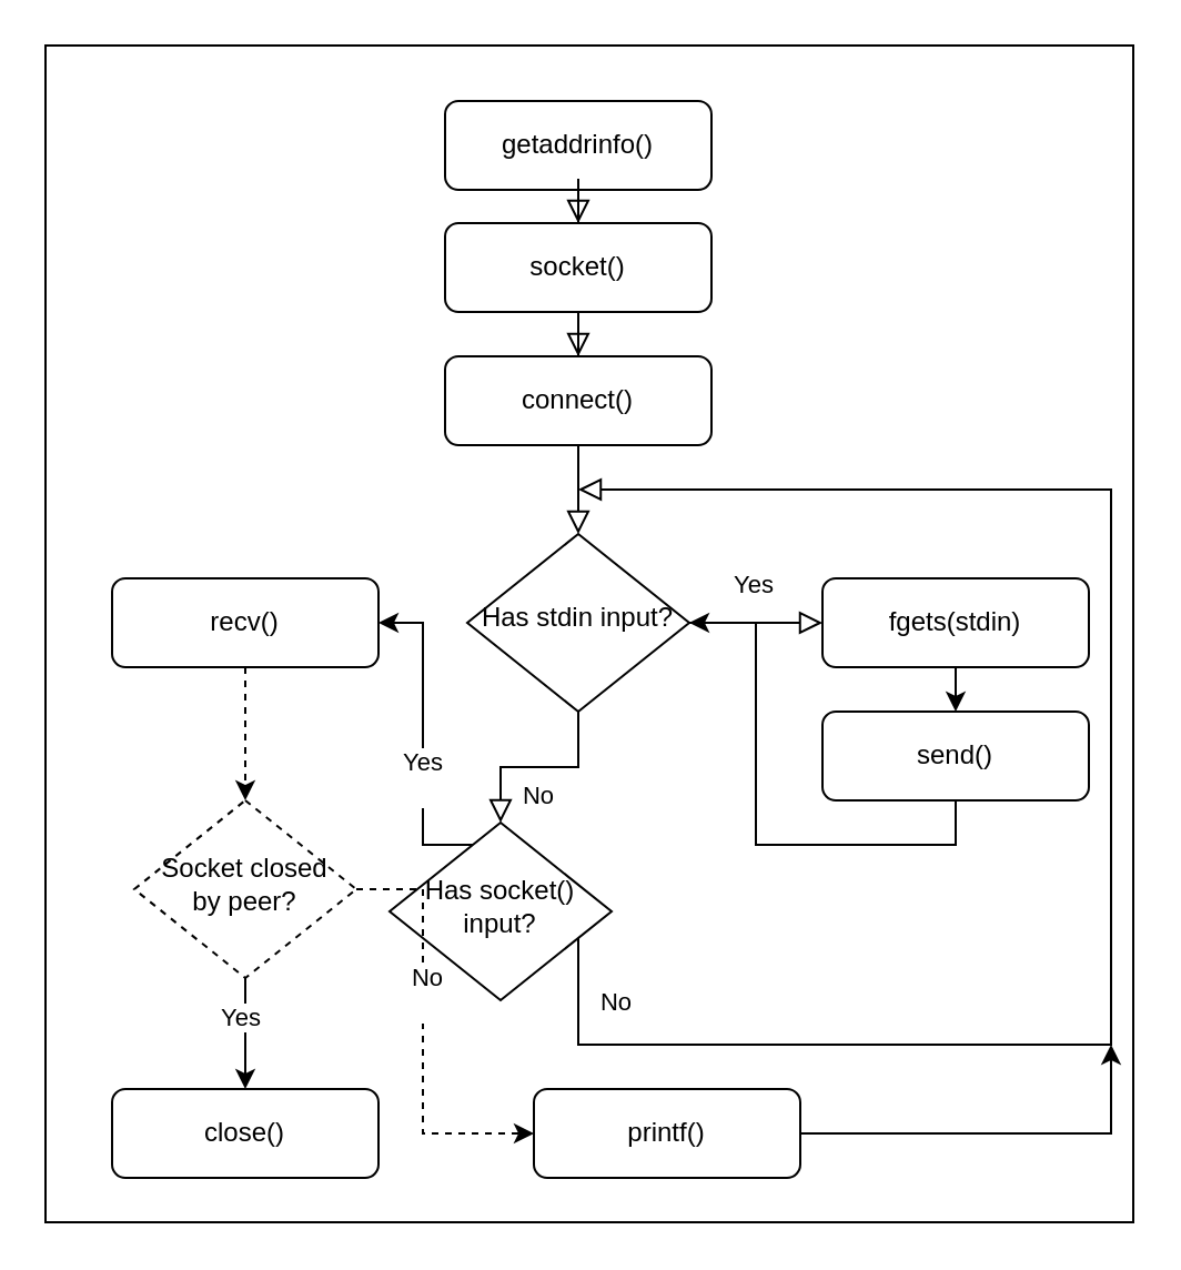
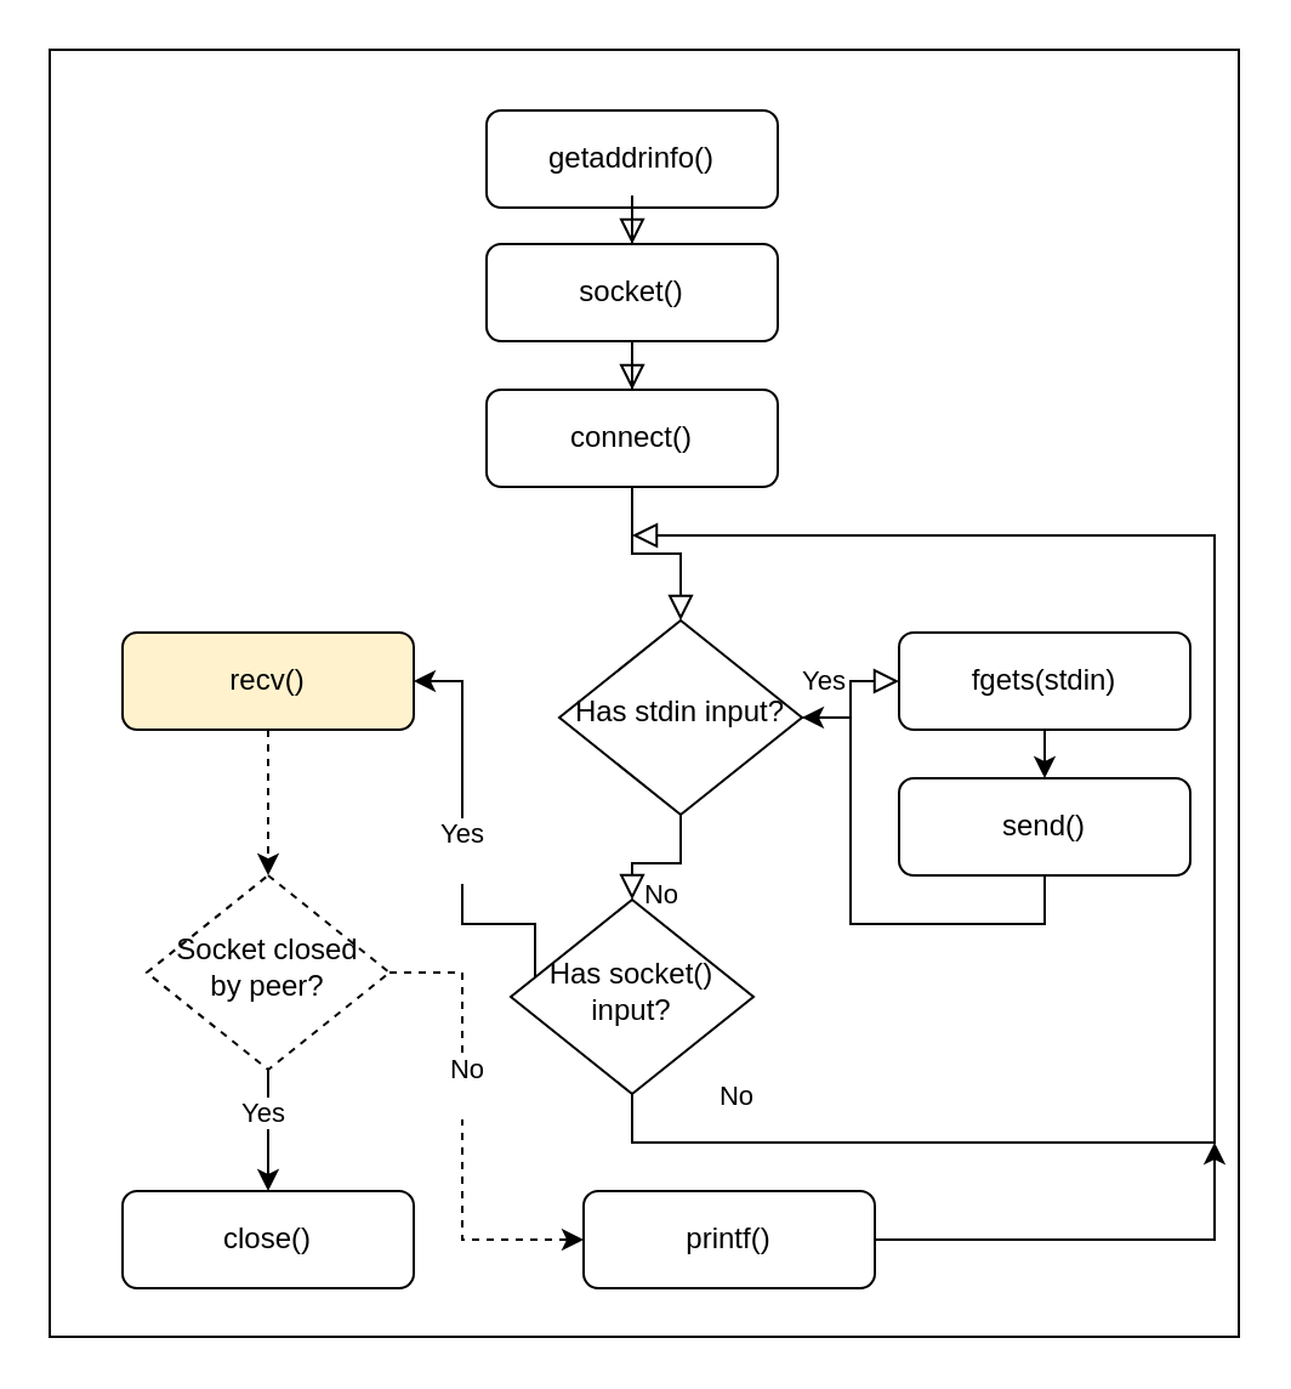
  <mxCell id="0" />
  <mxCell id="1" parent="0" />
  <mxCell id="2" value="" style="group" vertex="1" connectable="0" parent="1"><mxGeometry x="50" y="30" width="460" height="520" as="geometry" /></mxCell>
  <mxCell id="3" value="&lt;meta charset=&quot;utf-8&quot;&gt;&lt;span style=&quot;color: rgb(0, 0, 0); font-family: Helvetica; font-size: 11px; font-style: normal; font-variant-ligatures: normal; font-variant-caps: normal; font-weight: 400; letter-spacing: normal; orphans: 2; text-align: center; text-indent: 0px; text-transform: none; widows: 2; word-spacing: 0px; -webkit-text-stroke-width: 0px; white-space: nowrap; background-color: rgb(251, 251, 251); text-decoration-thickness: initial; text-decoration-style: initial; text-decoration-color: initial; display: inline !important; float: none;&quot;&gt;e&lt;/span&gt;" style="rounded=0;whiteSpace=wrap;html=1;" vertex="1" parent="2"><mxGeometry x="-30" y="-10" width="490" height="530" as="geometry" /></mxCell>
  <mxCell id="4" value="" style="rounded=0;html=1;jettySize=auto;orthogonalLoop=1;fontSize=11;endArrow=block;endFill=0;endSize=8;strokeWidth=1;shadow=0;labelBackgroundColor=none;edgeStyle=orthogonalEdgeStyle;" parent="2" source="17" target="8" edge="1"><mxGeometry relative="1" as="geometry" /></mxCell>
  <mxCell id="5" value="getaddrinfo()" style="rounded=1;whiteSpace=wrap;html=1;fontSize=12;glass=0;strokeWidth=1;shadow=0;" parent="2" vertex="1"><mxGeometry x="150" y="15" width="120" height="40" as="geometry" /></mxCell>
  <mxCell id="6" value="No&lt;div&gt;&lt;br&gt;&lt;/div&gt;" style="rounded=0;html=1;jettySize=auto;orthogonalLoop=1;fontSize=11;endArrow=block;endFill=0;endSize=8;strokeWidth=1;shadow=0;labelBackgroundColor=none;edgeStyle=orthogonalEdgeStyle;" parent="2" source="8" target="13" edge="1"><mxGeometry y="20" relative="1" as="geometry"><mxPoint as="offset" /></mxGeometry></mxCell>
  <mxCell id="7" value="Yes&lt;div&gt;&lt;br&gt;&lt;/div&gt;" style="edgeStyle=orthogonalEdgeStyle;rounded=0;html=1;jettySize=auto;orthogonalLoop=1;fontSize=11;endArrow=block;endFill=0;endSize=8;strokeWidth=1;shadow=0;labelBackgroundColor=none;" parent="2" source="8" target="10" edge="1"><mxGeometry y="10" relative="1" as="geometry"><mxPoint x="-1" as="offset" /></mxGeometry></mxCell>
- <mxCell id="8" value="Has stdin input?" style="rhombus;whiteSpace=wrap;html=1;shadow=0;fontFamily=Helvetica;fontSize=12;align=center;strokeWidth=1;spacing=6;spacingTop=-4;" parent="2" vertex="1"><mxGeometry x="160" y="210" width="100" height="80" as="geometry" /></mxCell>
+ <mxCell id="8" value="Has stdin input?" style="rhombus;whiteSpace=wrap;html=1;shadow=0;fontFamily=Helvetica;fontSize=12;align=center;strokeWidth=1;spacing=6;spacingTop=-4;" parent="2" vertex="1"><mxGeometry x="180" y="225" width="100" height="80" as="geometry" /></mxCell>
  <mxCell id="9" style="edgeStyle=orthogonalEdgeStyle;rounded=0;orthogonalLoop=1;jettySize=auto;html=1;exitX=0.5;exitY=1;exitDx=0;exitDy=0;entryX=0.5;entryY=0;entryDx=0;entryDy=0;" edge="1" parent="2" source="10" target="19"><mxGeometry relative="1" as="geometry" /></mxCell>
  <mxCell id="10" value="fgets(stdin)" style="rounded=1;whiteSpace=wrap;html=1;fontSize=12;glass=0;strokeWidth=1;shadow=0;" parent="2" vertex="1"><mxGeometry x="320" y="230" width="120" height="40" as="geometry" /></mxCell>
  <mxCell id="11" value="No" style="rounded=0;html=1;jettySize=auto;orthogonalLoop=1;fontSize=11;endArrow=block;endFill=0;endSize=8;strokeWidth=1;shadow=0;labelBackgroundColor=none;edgeStyle=orthogonalEdgeStyle;" parent="2" source="13" edge="1"><mxGeometry x="-0.832" y="19" relative="1" as="geometry"><mxPoint as="offset" /><mxPoint x="210" y="190" as="targetPoint" /><Array as="points"><mxPoint x="210" y="440" /><mxPoint x="450" y="440" /><mxPoint x="450" y="190" /></Array></mxGeometry></mxCell>
  <mxCell id="12" value="Yes&lt;div&gt;&lt;br&gt;&lt;/div&gt;" style="edgeStyle=orthogonalEdgeStyle;rounded=0;orthogonalLoop=1;jettySize=auto;html=1;exitX=0;exitY=0.5;exitDx=0;exitDy=0;entryX=1;entryY=0.5;entryDx=0;entryDy=0;" edge="1" parent="2" target="26"><mxGeometry relative="1" as="geometry"><mxPoint x="170" y="380" as="sourcePoint" /><mxPoint x="130" y="250" as="targetPoint" /><Array as="points"><mxPoint x="170" y="350" /><mxPoint x="140" y="350" /><mxPoint x="140" y="250" /></Array></mxGeometry></mxCell>
- <mxCell id="13" value="Has socket() input?" style="rhombus;whiteSpace=wrap;html=1;shadow=0;fontFamily=Helvetica;fontSize=12;align=center;strokeWidth=1;spacing=6;spacingTop=-4;" parent="2" vertex="1"><mxGeometry x="125" y="340" width="100" height="80" as="geometry" /></mxCell>
+ <mxCell id="13" value="Has socket() input?" style="rhombus;whiteSpace=wrap;html=1;shadow=0;fontFamily=Helvetica;fontSize=12;align=center;strokeWidth=1;spacing=6;spacingTop=-4;" parent="2" vertex="1"><mxGeometry x="160" y="340" width="100" height="80" as="geometry" /></mxCell>
  <mxCell id="14" value="" style="rounded=0;html=1;jettySize=auto;orthogonalLoop=1;fontSize=11;endArrow=block;endFill=0;endSize=8;strokeWidth=1;shadow=0;labelBackgroundColor=none;edgeStyle=orthogonalEdgeStyle;" edge="1" parent="2" source="5" target="15"><mxGeometry relative="1" as="geometry"><mxPoint x="210" y="40" as="sourcePoint" /><mxPoint x="210" y="140" as="targetPoint" /></mxGeometry></mxCell>
  <mxCell id="15" value="socket()" style="rounded=1;whiteSpace=wrap;html=1;fontSize=12;glass=0;strokeWidth=1;shadow=0;" vertex="1" parent="2"><mxGeometry x="150" y="70" width="120" height="40" as="geometry" /></mxCell>
  <mxCell id="16" value="" style="rounded=0;html=1;jettySize=auto;orthogonalLoop=1;fontSize=11;endArrow=block;endFill=0;endSize=8;strokeWidth=1;shadow=0;labelBackgroundColor=none;edgeStyle=orthogonalEdgeStyle;" edge="1" parent="2" source="15" target="17"><mxGeometry relative="1" as="geometry"><mxPoint x="210" y="110" as="sourcePoint" /><mxPoint x="210" y="210" as="targetPoint" /></mxGeometry></mxCell>
  <mxCell id="17" value="connect()" style="rounded=1;whiteSpace=wrap;html=1;fontSize=12;glass=0;strokeWidth=1;shadow=0;" vertex="1" parent="2"><mxGeometry x="150" y="130" width="120" height="40" as="geometry" /></mxCell>
  <mxCell id="18" style="edgeStyle=orthogonalEdgeStyle;rounded=0;orthogonalLoop=1;jettySize=auto;html=1;exitX=0.5;exitY=1;exitDx=0;exitDy=0;" edge="1" parent="2" source="19" target="8"><mxGeometry relative="1" as="geometry" /></mxCell>
  <mxCell id="19" value="send()" style="rounded=1;whiteSpace=wrap;html=1;fontSize=12;glass=0;strokeWidth=1;shadow=0;" vertex="1" parent="2"><mxGeometry x="320" y="290" width="120" height="40" as="geometry" /></mxCell>
  <mxCell id="20" style="edgeStyle=orthogonalEdgeStyle;rounded=0;orthogonalLoop=1;jettySize=auto;html=1;exitX=0.5;exitY=1;exitDx=0;exitDy=0;entryX=0.5;entryY=0;entryDx=0;entryDy=0;" edge="1" parent="2" source="24" target="27"><mxGeometry relative="1" as="geometry" /></mxCell>
  <mxCell id="21" value="Yes" style="edgeLabel;html=1;align=center;verticalAlign=middle;resizable=0;points=[];" vertex="1" connectable="0" parent="20"><mxGeometry x="-0.277" y="-3" relative="1" as="geometry"><mxPoint y="-1" as="offset" /></mxGeometry></mxCell>
  <mxCell id="22" style="edgeStyle=orthogonalEdgeStyle;rounded=0;orthogonalLoop=1;jettySize=auto;html=1;exitX=1;exitY=0.5;exitDx=0;exitDy=0;entryX=0;entryY=0.5;entryDx=0;entryDy=0;dashed=1;" edge="1" parent="2" source="24" target="29"><mxGeometry relative="1" as="geometry"><Array as="points"><mxPoint x="140" y="370" /><mxPoint x="140" y="480" /></Array></mxGeometry></mxCell>
  <mxCell id="23" value="No&lt;div&gt;&lt;br&gt;&lt;/div&gt;" style="edgeLabel;html=1;align=center;verticalAlign=middle;resizable=0;points=[];" vertex="1" connectable="0" parent="22"><mxGeometry x="-0.2" y="1" relative="1" as="geometry"><mxPoint as="offset" /></mxGeometry></mxCell>
  <mxCell id="24" value="Socket closed by peer?" style="rhombus;whiteSpace=wrap;html=1;shadow=0;fontFamily=Helvetica;fontSize=12;align=center;strokeWidth=1;spacing=6;spacingTop=-4;dashed=1;" vertex="1" parent="2"><mxGeometry x="10" y="330" width="100" height="80" as="geometry" /></mxCell>
  <mxCell id="25" style="edgeStyle=orthogonalEdgeStyle;rounded=0;orthogonalLoop=1;jettySize=auto;html=1;exitX=0.5;exitY=1;exitDx=0;exitDy=0;dashed=1;" edge="1" parent="2" source="26" target="24"><mxGeometry relative="1" as="geometry" /></mxCell>
- <mxCell id="26" value="recv()" style="rounded=1;whiteSpace=wrap;html=1;fontSize=12;glass=0;strokeWidth=1;shadow=0;" vertex="1" parent="2"><mxGeometry y="230" width="120" height="40" as="geometry" /></mxCell>
+ <mxCell id="26" value="recv()" style="rounded=1;whiteSpace=wrap;html=1;fontSize=12;glass=0;strokeWidth=1;shadow=0;fillColor=#fff2cc;" vertex="1" parent="2"><mxGeometry y="230" width="120" height="40" as="geometry" /></mxCell>
  <mxCell id="27" value="close()" style="rounded=1;whiteSpace=wrap;html=1;fontSize=12;glass=0;strokeWidth=1;shadow=0;" vertex="1" parent="2"><mxGeometry y="460" width="120" height="40" as="geometry" /></mxCell>
  <mxCell id="28" style="edgeStyle=orthogonalEdgeStyle;rounded=0;orthogonalLoop=1;jettySize=auto;html=1;exitX=1;exitY=0.5;exitDx=0;exitDy=0;" edge="1" parent="2" source="29"><mxGeometry relative="1" as="geometry"><mxPoint x="450" y="440" as="targetPoint" /><Array as="points"><mxPoint x="450" y="480" /></Array></mxGeometry></mxCell>
  <mxCell id="29" value="printf()" style="rounded=1;whiteSpace=wrap;html=1;fontSize=12;glass=0;strokeWidth=1;shadow=0;" vertex="1" parent="2"><mxGeometry x="190" y="460" width="120" height="40" as="geometry" /></mxCell>
